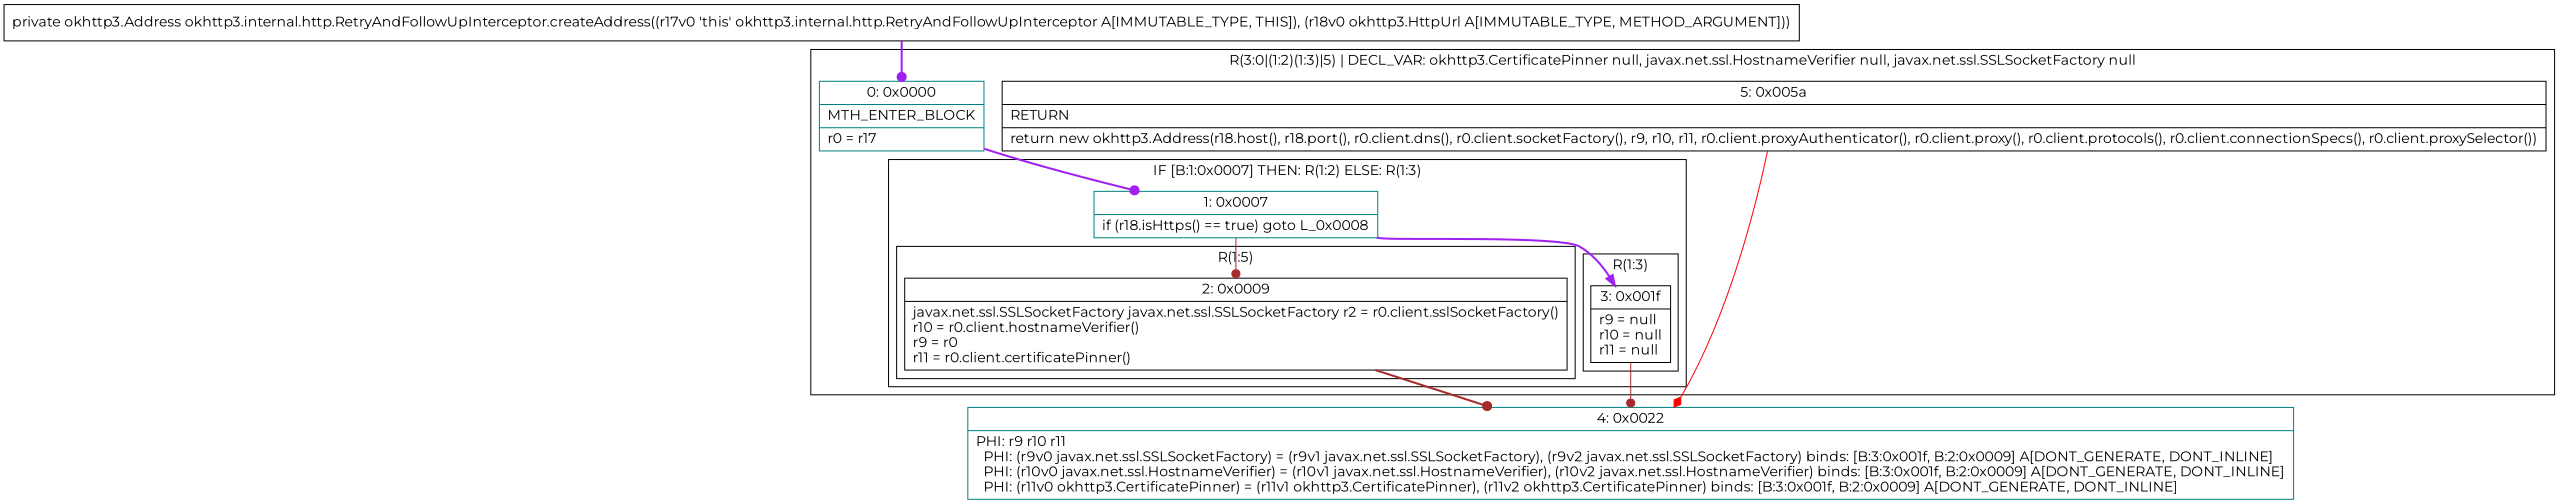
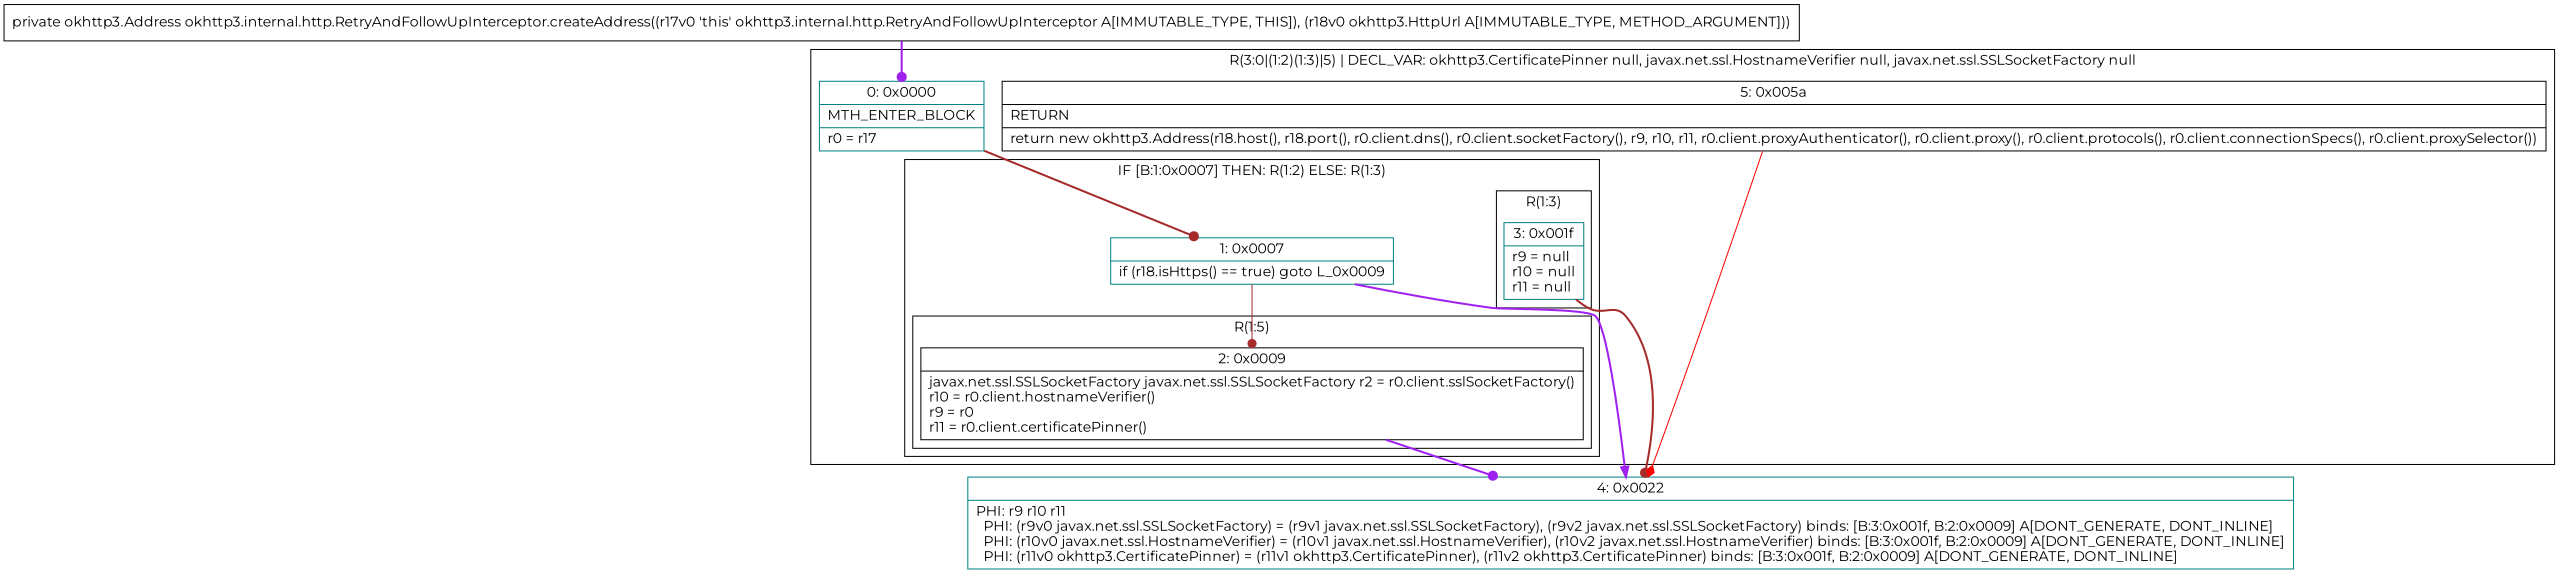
  digraph {
    fontname=Montserrat
    node [color=teal fontname=Montserrat shape=record]
    edge [arrowhead=dot color=brown fontname=Montserrat style=bold]
    n1 [color=black label="{2\:\ 0x0009|javax.net.ssl.SSLSocketFactory javax.net.ssl.SSLSocketFactory r2 = r0.client.sslSocketFactory()\lr10 = r0.client.hostnameVerifier()\lr9 = r0\lr11 = r0.client.certificatePinner()\l}"]
-   n2 [color=black label="{3\:\ 0x001f|r9 = null\lr10 = null\lr11 = null\l}"]
-   n3 [label="{1\:\ 0x0007|if (r18.isHttps() == true) goto L_0x0008\l}"]
+   n2 [label="{3\:\ 0x001f|r9 = null\lr10 = null\lr11 = null\l}"]
+   n3 [label="{1\:\ 0x0007|if (r18.isHttps() == true) goto L_0x0009\l}"]
    n4 [label="{0\:\ 0x0000|MTH_ENTER_BLOCK\l|r0 = r17\l}"]
    n5 [color=black label="{5\:\ 0x005a|RETURN\l|return new okhttp3.Address(r18.host(), r18.port(), r0.client.dns(), r0.client.socketFactory(), r9, r10, r11, r0.client.proxyAuthenticator(), r0.client.proxy(), r0.client.protocols(), r0.client.connectionSpecs(), r0.client.proxySelector())\l}"]
    n6 [label="{4\:\ 0x0022|PHI: r9 r10 r11 \l  PHI: (r9v0 javax.net.ssl.SSLSocketFactory) = (r9v1 javax.net.ssl.SSLSocketFactory), (r9v2 javax.net.ssl.SSLSocketFactory) binds: [B:3:0x001f, B:2:0x0009] A[DONT_GENERATE, DONT_INLINE]\l  PHI: (r10v0 javax.net.ssl.HostnameVerifier) = (r10v1 javax.net.ssl.HostnameVerifier), (r10v2 javax.net.ssl.HostnameVerifier) binds: [B:3:0x001f, B:2:0x0009] A[DONT_GENERATE, DONT_INLINE]\l  PHI: (r11v0 okhttp3.CertificatePinner) = (r11v1 okhttp3.CertificatePinner), (r11v2 okhttp3.CertificatePinner) binds: [B:3:0x001f, B:2:0x0009] A[DONT_GENERATE, DONT_INLINE]\l}"]
    n7 [color=black label="{private okhttp3.Address okhttp3.internal.http.RetryAndFollowUpInterceptor.createAddress((r17v0 'this' okhttp3.internal.http.RetryAndFollowUpInterceptor A[IMMUTABLE_TYPE, THIS]), (r18v0 okhttp3.HttpUrl A[IMMUTABLE_TYPE, METHOD_ARGUMENT])) }"]
    subgraph cluster_1 {
      label="R(3:0|(1:2)(1:3)|5) | DECL_VAR: okhttp3.CertificatePinner null, javax.net.ssl.HostnameVerifier null, javax.net.ssl.SSLSocketFactory null\l"
      n4
      n5
      subgraph cluster_2 {
        label="IF [B:1:0x0007] THEN: R(1:2) ELSE: R(1:3)"
        n3
        subgraph cluster_3 {
          label="R(1:5)"
          n1
        }
        subgraph cluster_4 {
          label="R(1:3)"
          n2
        }
      }
    }
-   n1 -> n6
-   n2 -> n6 [style=solid]
+   n1 -> n6 [color=purple]
+   n2 -> n6
    n3 -> n1 [style=solid]
-   n3 -> n2 [arrowhead=normal color=purple]
-   n4 -> n3 [color=purple]
+   n3 -> n6 [arrowhead=normal color=purple]
+   n4 -> n3
    n5 -> n6 [arrowhead=diamond color=red style=solid]
    n7 -> n4 [color=purple]
  }
